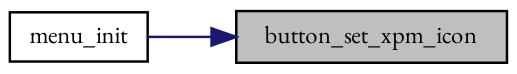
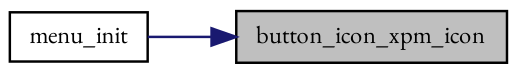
  digraph {
    rankdir=RL
    fontname="EB Garamond"
    node [color=black fontname="EB Garamond" fontsize=10 shape=record style=filled]
-   n1 [fillcolor=grey75 fontcolor=black height=0.2 label=button_set_xpm_icon width=0.4]
+   n1 [fillcolor=grey75 fontcolor=black height=0.2 label=button_icon_xpm_icon width=0.4]
    n2 [fillcolor=white height=0.2 label=menu_init width=0.4]
    n1 -> n2 [color=midnightblue dir=back fontname="EB Garamond" fontsize=10 labelfontname=Helvetica labelfontsize=10 style=solid]
  }
